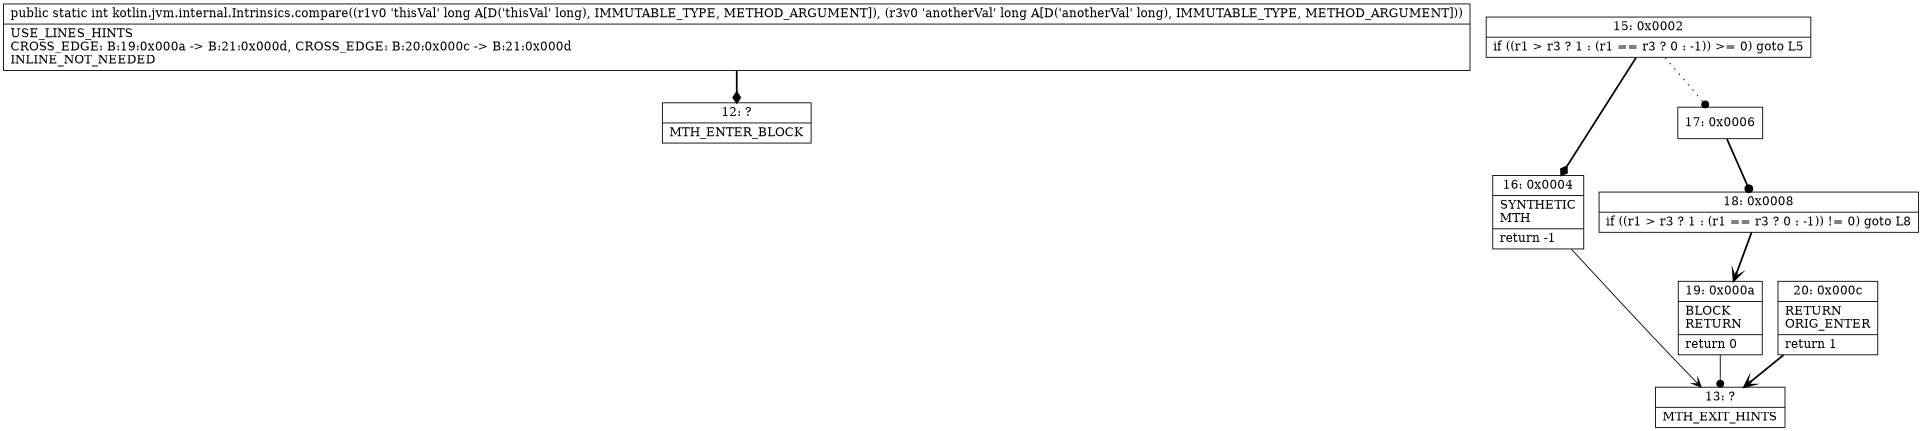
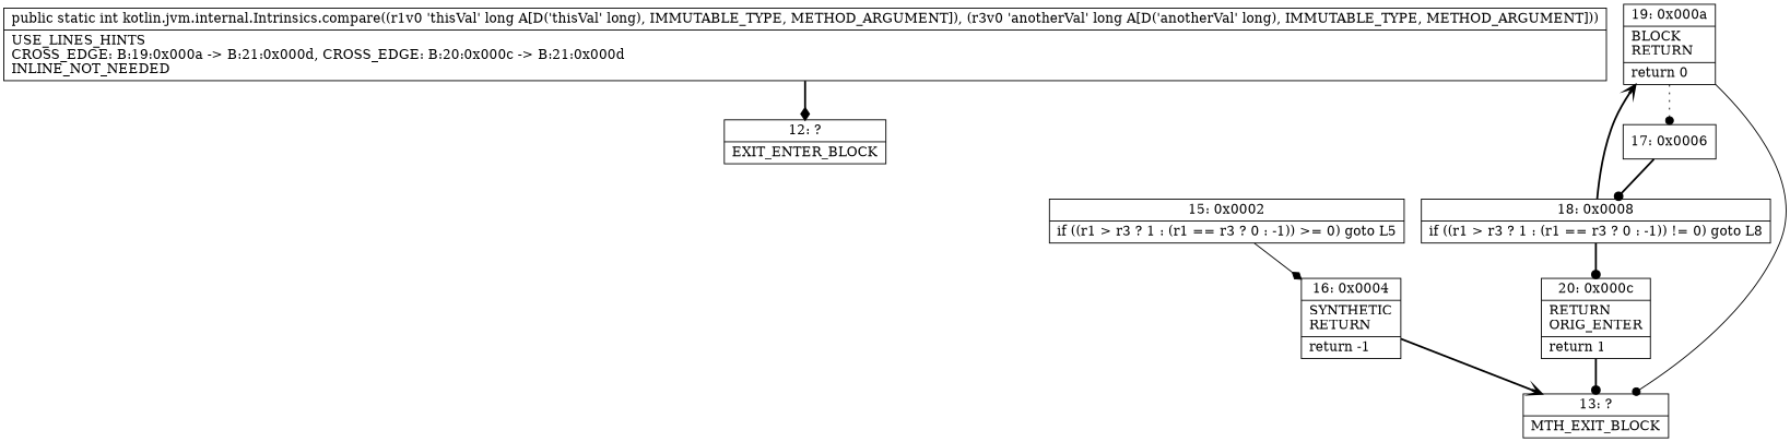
  digraph {
    node [shape=record]
    edge [arrowhead=dot style=bold]
-   n1 [label="{12\:\ ?|MTH_ENTER_BLOCK\l}"]
+   n1 [label="{12\:\ ?|EXIT_ENTER_BLOCK\l}"]
    n2 [label="{15\:\ 0x0002|if ((r1 \> r3 ? 1 : (r1 == r3 ? 0 : \-1)) \>= 0) goto L5\l}"]
-   n3 [label="{16\:\ 0x0004|SYNTHETIC\lMTH\l|return \-1\l}"]
+   n3 [label="{16\:\ 0x0004|SYNTHETIC\lRETURN\l|return \-1\l}"]
    n4 [label="{17\:\ 0x0006}"]
-   n5 [label="{13\:\ ?|MTH_EXIT_HINTS\l}"]
+   n5 [label="{13\:\ ?|MTH_EXIT_BLOCK\l}"]
    n6 [label="{18\:\ 0x0008|if ((r1 \> r3 ? 1 : (r1 == r3 ? 0 : \-1)) != 0) goto L8\l}"]
    n7 [label="{19\:\ 0x000a|BLOCK\lRETURN\l|return 0\l}"]
    n8 [label="{20\:\ 0x000c|RETURN\lORIG_ENTER\l|return 1\l}"]
    n9 [label="{public static int kotlin.jvm.internal.Intrinsics.compare((r1v0 'thisVal' long A[D('thisVal' long), IMMUTABLE_TYPE, METHOD_ARGUMENT]), (r3v0 'anotherVal' long A[D('anotherVal' long), IMMUTABLE_TYPE, METHOD_ARGUMENT]))  | USE_LINES_HINTS\lCROSS_EDGE: B:19:0x000a \-\> B:21:0x000d, CROSS_EDGE: B:20:0x000c \-\> B:21:0x000d\lINLINE_NOT_NEEDED\l}"]
-   n2 -> n3 [arrowhead=diamond]
-   n2 -> n4 [style=dotted]
-   n3 -> n5 [arrowhead=vee style=solid]
+   n2 -> n3 [arrowhead=diamond style=solid]
+   n7 -> n4 [style=dotted]
+   n3 -> n5 [arrowhead=vee]
    n4 -> n6
    n6 -> n7 [arrowhead=vee]
+   n6 -> n8
    n7 -> n5 [style=solid]
-   n8 -> n5 [arrowhead=vee]
+   n8 -> n5
    n9 -> n1 [arrowhead=diamond]
  }
